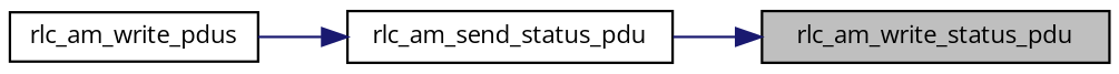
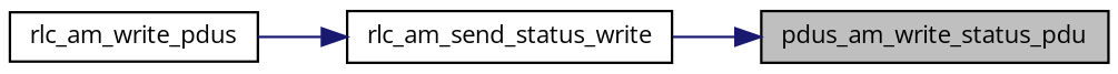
  digraph {
    fontname="Open Sans"
    rankdir=RL
    node [color=black fillcolor=white fontname="Open Sans" fontsize=10 shape=record style=filled]
    edge [color=midnightblue dir=back fontname="Open Sans" fontsize=10 labelfontname=Helvetica labelfontsize=10 style=solid]
-   n1 [fillcolor=grey75 fontcolor=black height=0.2 label=rlc_am_write_status_pdu width=0.4]
-   n2 [height=0.2 label=rlc_am_send_status_pdu width=0.4]
+   n1 [fillcolor=grey75 fontcolor=black height=0.2 label=pdus_am_write_status_pdu width=0.4]
+   n2 [height=0.2 label=rlc_am_send_status_write width=0.4]
    n3 [height=0.2 label=rlc_am_write_pdus width=0.4]
    n1 -> n2
    n2 -> n3
  }
